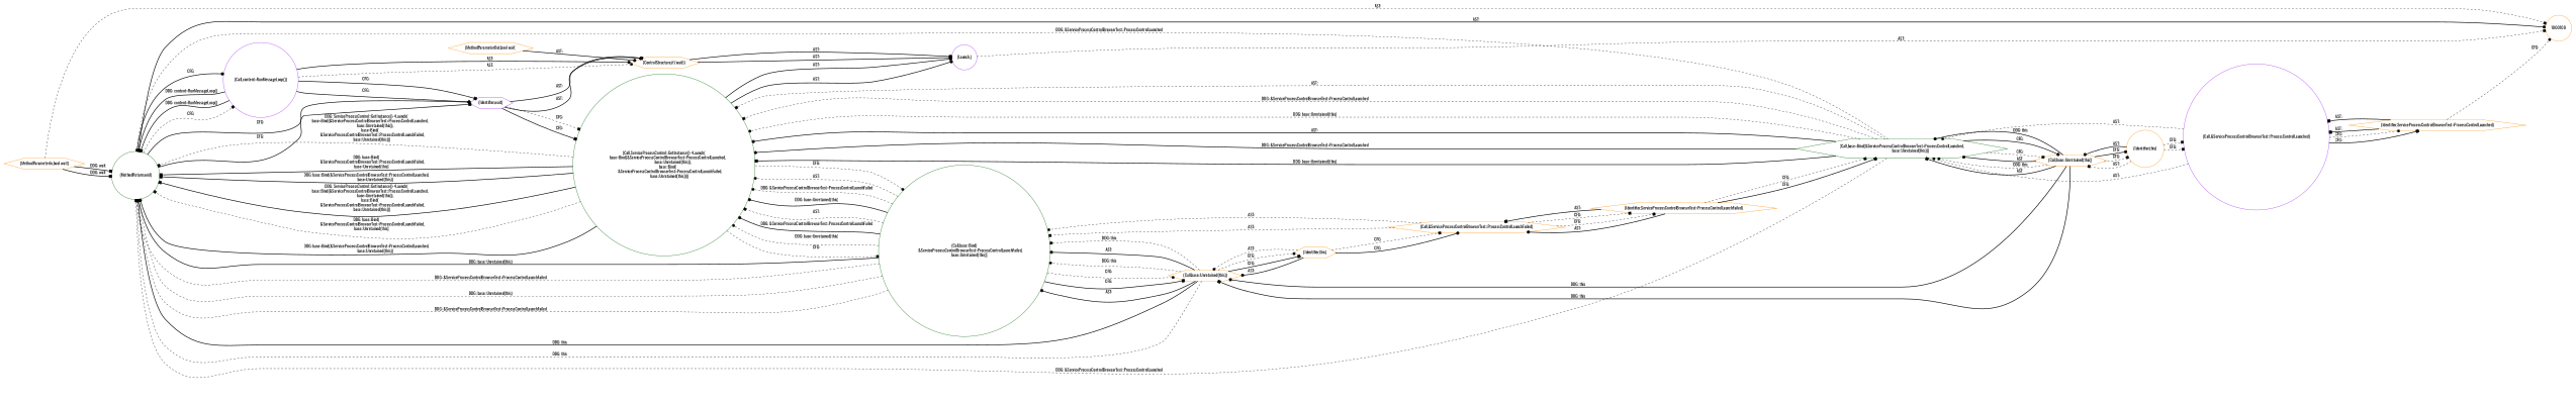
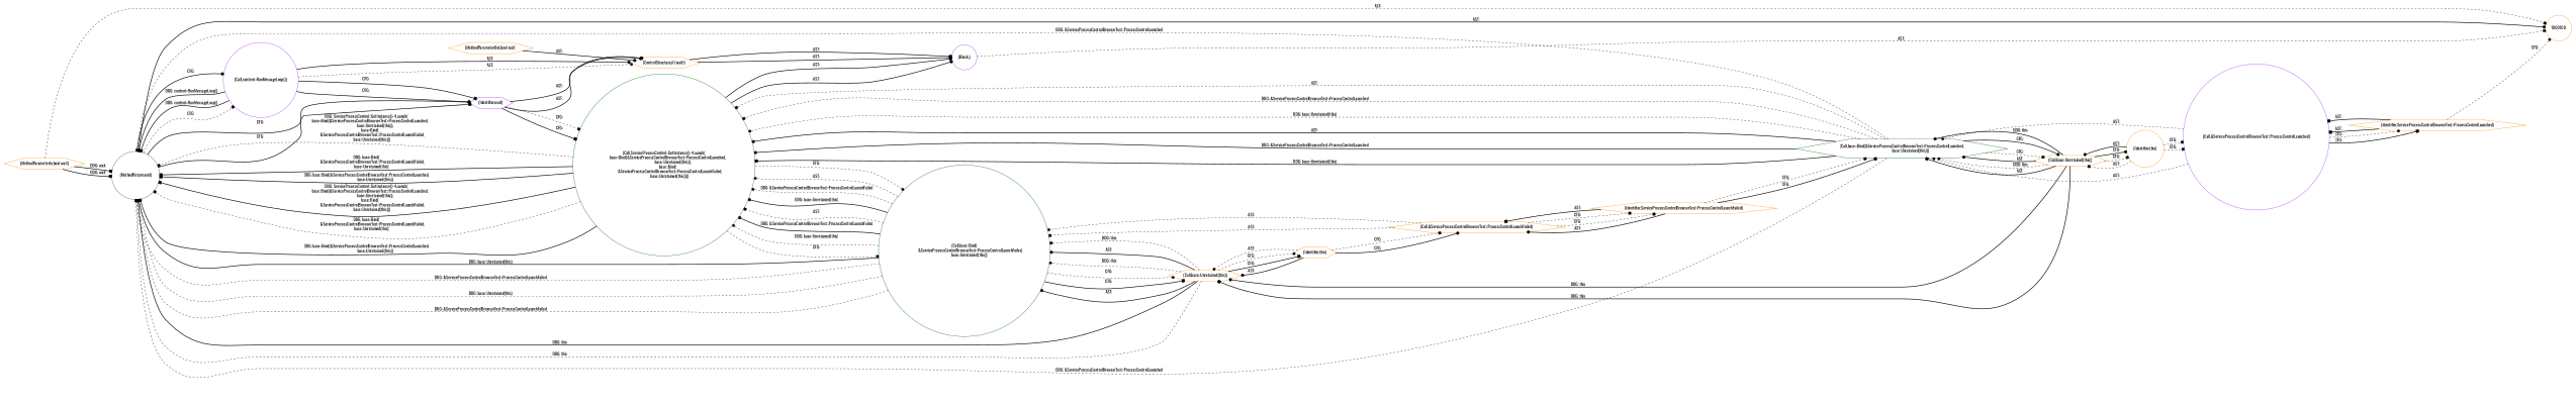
  digraph {
    fontname=Oswald
    rankdir=LR
    node [color=darkorange fontname=Oswald shape=hexagon]
    edge [arrowhead=box fontname=Oswald style=bold]
    n1 [color=darkgreen label="(MethodReturn,void)" shape=circle]
    n2 [color=purple label="(Identifier,wait)"]
    n3 [color=purple label="(Call,content::RunMessageLoop())" shape=circle]
    1000100 [shape=circle]
    n5 [color=darkgreen label="(Call,ServiceProcessControl::GetInstance()->Launch(\n        base::Bind(&ServiceProcessControlBrowserTest::ProcessControlLaunched,\n                   base::Unretained(this)),\n        base::Bind(\n             &ServiceProcessControlBrowserTest::ProcessControlLaunchFailed,\n            base::Unretained(this))))" shape=circle]
    n6 [label="(ControlStructure,if (wait))"]
    n7 [label="(MethodParameterIn,bool wait)"]
    n8 [label="(MethodParameterOut,bool wait)"]
-   n9 [color=purple label="(Launch,)" shape=circle]
+   n9 [color=purple label="(Block,)" shape=circle]
    n10 [color=darkgreen label="(Call,base::Bind(\n             &ServiceProcessControlBrowserTest::ProcessControlLaunchFailed,\n            base::Unretained(this)))" shape=circle]
    n11 [label="(Call,base::Unretained(this))"]
    n12 [color=purple label="(Call,&ServiceProcessControlBrowserTest::ProcessControlLaunched)" shape=circle]
    n13 [label="(Identifier,ServiceProcessControlBrowserTest::ProcessControlLaunched)"]
    n14 [color=darkgreen label="(Call,base::Bind(&ServiceProcessControlBrowserTest::ProcessControlLaunched,\n                   base::Unretained(this)))"]
    n15 [label="(Call,base::Unretained(this))"]
    n16 [label="(Identifier,this)" shape=circle]
    n17 [label="(Identifier,this)"]
    n18 [label="(Call,&ServiceProcessControlBrowserTest::ProcessControlLaunchFailed)"]
    n19 [label="(Identifier,ServiceProcessControlBrowserTest::ProcessControlLaunchFailed)"]
    n1 -> n2 [arrowhead=dot label="CFG: "]
    n1 -> n2 [label="CFG: "]
    n1 -> n3 [label="CFG: " style=dashed]
    n1 -> n3 [arrowhead=dot label="CFG: "]
    n1 -> 1000100 [arrowhead=dot label="AST: "]
    n2 -> n5 [label="CFG: " style=dashed]
    n2 -> n5 [label="CFG: "]
    n2 -> n6 [arrowhead=dot label="AST: "]
    n2 -> n6 [label="AST: "]
    n3 -> n1 [label="DDG: content::RunMessageLoop()"]
    n3 -> n1 [label="DDG: content::RunMessageLoop()"]
    n3 -> n2 [arrowhead=dot label="CFG: "]
    n3 -> n2 [label="CFG: "]
    n3 -> n6 [arrowhead=dot label="AST: "]
    n3 -> n6 [arrowhead=dot label="AST: " style=dashed]
    n5 -> n1 [arrowhead=dot label="DDG: base::Bind(&ServiceProcessControlBrowserTest::ProcessControlLaunched,\n                   base::Unretained(this))"]
    n5 -> n1 [label="DDG: ServiceProcessControl::GetInstance()->Launch(\n        base::Bind(&ServiceProcessControlBrowserTest::ProcessControlLaunched,\n                   base::Unretained(this)),\n        base::Bind(\n             &ServiceProcessControlBrowserTest::ProcessControlLaunchFailed,\n            base::Unretained(this)))" style=dashed]
    n5 -> n1 [label="DDG: base::Bind(\n             &ServiceProcessControlBrowserTest::ProcessControlLaunchFailed,\n            base::Unretained(this))"]
    n5 -> n1 [label="DDG: base::Bind(&ServiceProcessControlBrowserTest::ProcessControlLaunched,\n                   base::Unretained(this))"]
    n5 -> n1 [label="DDG: ServiceProcessControl::GetInstance()->Launch(\n        base::Bind(&ServiceProcessControlBrowserTest::ProcessControlLaunched,\n                   base::Unretained(this)),\n        base::Bind(\n             &ServiceProcessControlBrowserTest::ProcessControlLaunchFailed,\n            base::Unretained(this)))"]
    n5 -> n1 [label="DDG: base::Bind(\n             &ServiceProcessControlBrowserTest::ProcessControlLaunchFailed,\n            base::Unretained(this))" style=dashed]
    n5 -> n9 [arrowhead=dot label="AST: "]
    n5 -> n9 [arrowhead=dot label="AST: "]
    n5 -> n10 [arrowhead=dot label="CFG: " style=dashed]
    n5 -> n10 [arrowhead=dot label="CFG: " style=dashed]
    n6 -> n9 [label="AST: "]
    n6 -> n9 [label="AST: "]
    n7 -> n1 [label="DDG: wait"]
    n7 -> n1 [label="DDG: wait"]
    n7 -> 1000100 [label="AST: " style=dashed]
    n8 -> n6 [arrowhead=dot label="AST: "]
    n9 -> 1000100 [label="AST: " style=dashed]
    n10 -> n1 [label="DDG: base::Unretained(this)"]
    n10 -> n1 [label="DDG: &ServiceProcessControlBrowserTest::ProcessControlLaunchFailed" style=dashed]
    n10 -> n1 [label="DDG: base::Unretained(this)" style=dashed]
    n10 -> n1 [label="DDG: &ServiceProcessControlBrowserTest::ProcessControlLaunchFailed" style=dashed]
    n10 -> n5 [arrowhead=dot label="AST: " style=dashed]
    n10 -> n5 [arrowhead=dot label="DDG: &ServiceProcessControlBrowserTest::ProcessControlLaunchFailed" style=dashed]
    n10 -> n5 [arrowhead=dot label="DDG: base::Unretained(this)"]
    n10 -> n5 [label="AST: " style=dashed]
    n10 -> n5 [arrowhead=dot label="DDG: &ServiceProcessControlBrowserTest::ProcessControlLaunchFailed"]
    n10 -> n5 [arrowhead=dot label="DDG: base::Unretained(this)" style=dashed]
    n10 -> n11 [arrowhead=dot label="CFG: " style=dashed]
    n10 -> n11 [label="CFG: "]
    n11 -> n1 [arrowhead=dot label="DDG: this"]
    n11 -> n1 [label="DDG: this" style=dashed]
    n11 -> n10 [arrowhead=dot label="AST: "]
    n11 -> n10 [label="DDG: this" style=dashed]
    n11 -> n10 [arrowhead=dot label="AST: "]
    n11 -> n10 [arrowhead=dot label="DDG: this" style=dashed]
    n11 -> n17 [arrowhead=dot label="CFG: " style=dashed]
    n11 -> n17 [label="CFG: "]
    n12 -> n13 [arrowhead=dot label="CFG: " style=dashed]
    n12 -> n13 [label="CFG: "]
    n12 -> n14 [arrowhead=dot label="AST: " style=dashed]
    n12 -> n14 [arrowhead=dot label="AST: " style=dashed]
    n13 -> 1000100 [arrowhead=dot label="CFG: " style=dashed]
    n13 -> n12 [label="AST: "]
    n13 -> n12 [label="AST: "]
    n14 -> n1 [label="DDG: &ServiceProcessControlBrowserTest::ProcessControlLaunched" style=dashed]
    n14 -> n1 [label="DDG: &ServiceProcessControlBrowserTest::ProcessControlLaunched" style=dashed]
    n14 -> n5 [label="AST: " style=dashed]
    n14 -> n5 [label="DDG: &ServiceProcessControlBrowserTest::ProcessControlLaunched" style=dashed]
    n14 -> n5 [arrowhead=dot label="DDG: base::Unretained(this)" style=dashed]
    n14 -> n5 [arrowhead=dot label="AST: "]
    n14 -> n5 [arrowhead=dot label="DDG: &ServiceProcessControlBrowserTest::ProcessControlLaunched"]
    n14 -> n5 [label="DDG: base::Unretained(this)"]
    n14 -> n15 [arrowhead=dot label="CFG: "]
    n14 -> n15 [label="CFG: " style=dashed]
    n15 -> n11 [label="DDG: this"]
    n15 -> n11 [arrowhead=dot label="DDG: this"]
    n15 -> n14 [arrowhead=dot label="AST: "]
    n15 -> n14 [arrowhead=dot label="DDG: this" style=dashed]
    n15 -> n14 [label="AST: "]
    n15 -> n14 [arrowhead=dot label="DDG: this"]
    n15 -> n16 [arrowhead=dot label="CFG: "]
    n15 -> n16 [label="CFG: " style=dashed]
    n16 -> n12 [label="CFG: " style=dashed]
    n16 -> n12 [label="CFG: " style=dashed]
    n16 -> n15 [label="AST: " style=dashed]
    n16 -> n15 [arrowhead=dot label="AST: "]
    n17 -> n11 [arrowhead=dot label="AST: "]
    n17 -> n11 [arrowhead=dot label="AST: " style=dashed]
    n17 -> n18 [arrowhead=dot label="CFG: "]
    n17 -> n18 [label="CFG: " style=dashed]
    n18 -> n10 [label="AST: " style=dashed]
    n18 -> n10 [arrowhead=dot label="AST: " style=dashed]
    n18 -> n19 [label="CFG: " style=dashed]
    n18 -> n19 [label="CFG: " style=dashed]
    n19 -> n14 [label="CFG: "]
    n19 -> n14 [label="CFG: " style=dashed]
    n19 -> n18 [arrowhead=dot label="AST: "]
    n19 -> n18 [label="AST: "]
  }
